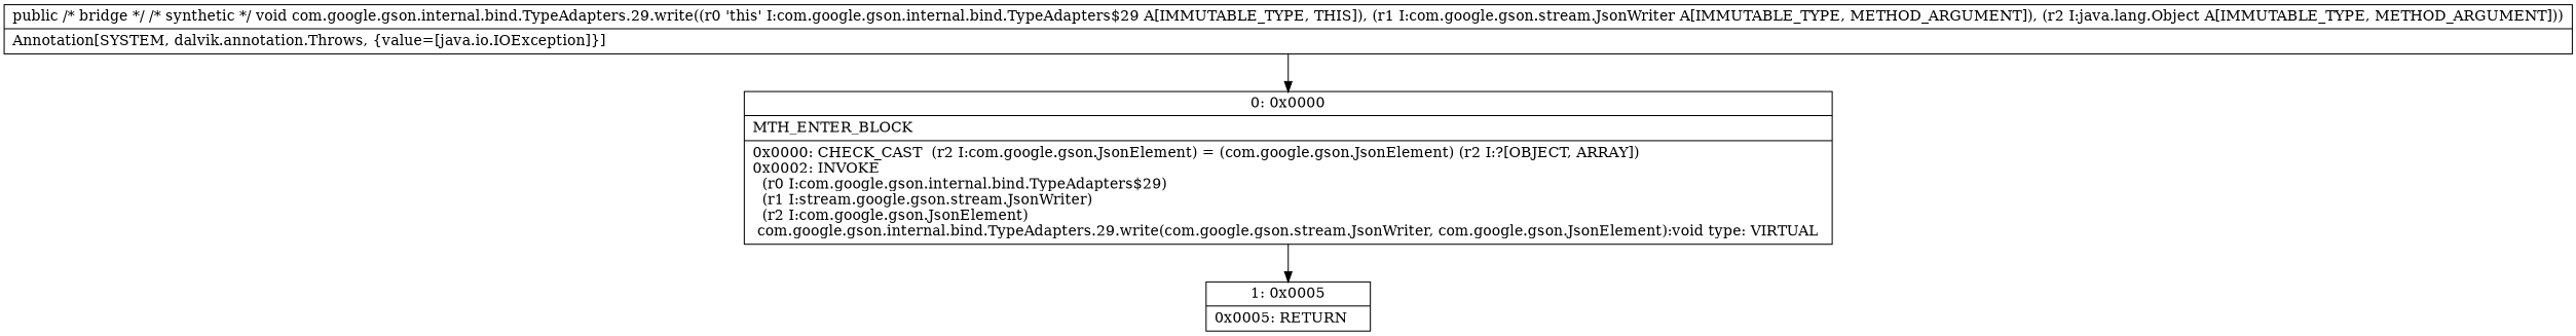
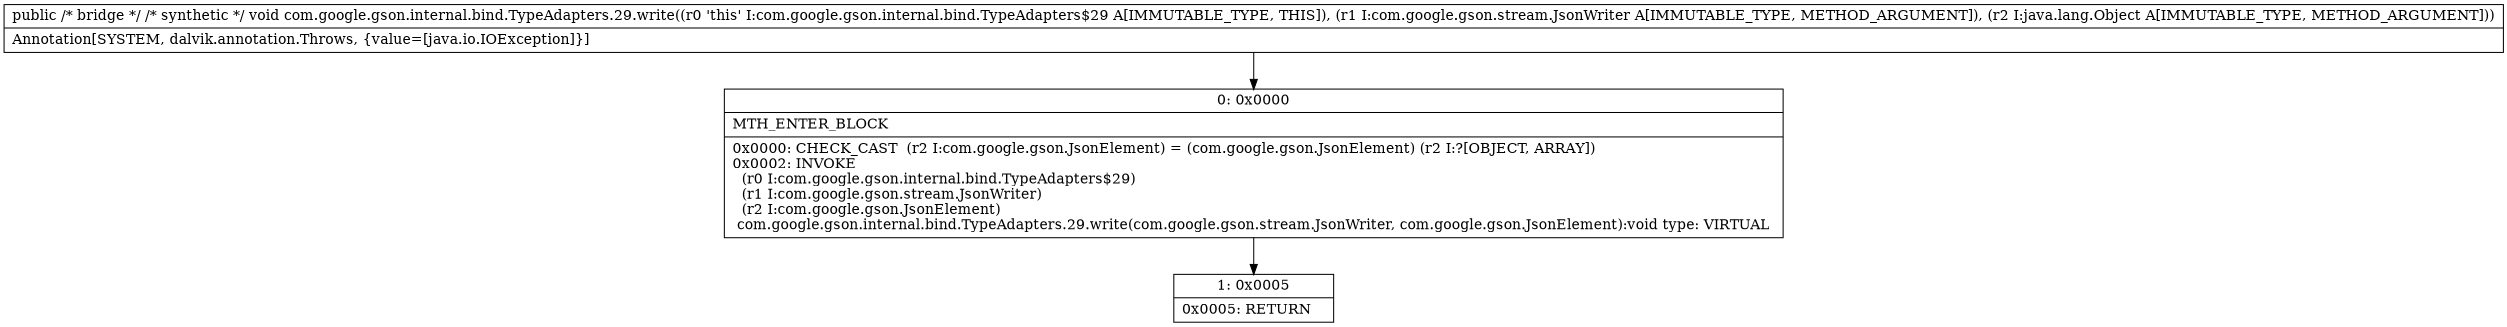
  digraph {
    node [shape=record]
-   n1 [label="{0\:\ 0x0000|MTH_ENTER_BLOCK\l|0x0000: CHECK_CAST  (r2 I:com.google.gson.JsonElement) = (com.google.gson.JsonElement) (r2 I:?[OBJECT, ARRAY]) \l0x0002: INVOKE  \l  (r0 I:com.google.gson.internal.bind.TypeAdapters$29)\l  (r1 I:stream.google.gson.stream.JsonWriter)\l  (r2 I:com.google.gson.JsonElement)\l com.google.gson.internal.bind.TypeAdapters.29.write(com.google.gson.stream.JsonWriter, com.google.gson.JsonElement):void type: VIRTUAL \l}"]
+   n1 [label="{0\:\ 0x0000|MTH_ENTER_BLOCK\l|0x0000: CHECK_CAST  (r2 I:com.google.gson.JsonElement) = (com.google.gson.JsonElement) (r2 I:?[OBJECT, ARRAY]) \l0x0002: INVOKE  \l  (r0 I:com.google.gson.internal.bind.TypeAdapters$29)\l  (r1 I:com.google.gson.stream.JsonWriter)\l  (r2 I:com.google.gson.JsonElement)\l com.google.gson.internal.bind.TypeAdapters.29.write(com.google.gson.stream.JsonWriter, com.google.gson.JsonElement):void type: VIRTUAL \l}"]
    n2 [label="{1\:\ 0x0005|0x0005: RETURN   \l}"]
    n3 [label="{public \/* bridge *\/ \/* synthetic *\/ void com.google.gson.internal.bind.TypeAdapters.29.write((r0 'this' I:com.google.gson.internal.bind.TypeAdapters$29 A[IMMUTABLE_TYPE, THIS]), (r1 I:com.google.gson.stream.JsonWriter A[IMMUTABLE_TYPE, METHOD_ARGUMENT]), (r2 I:java.lang.Object A[IMMUTABLE_TYPE, METHOD_ARGUMENT]))  | Annotation[SYSTEM, dalvik.annotation.Throws, \{value=[java.io.IOException]\}]\l}"]
    n1 -> n2
    n3 -> n1
  }
